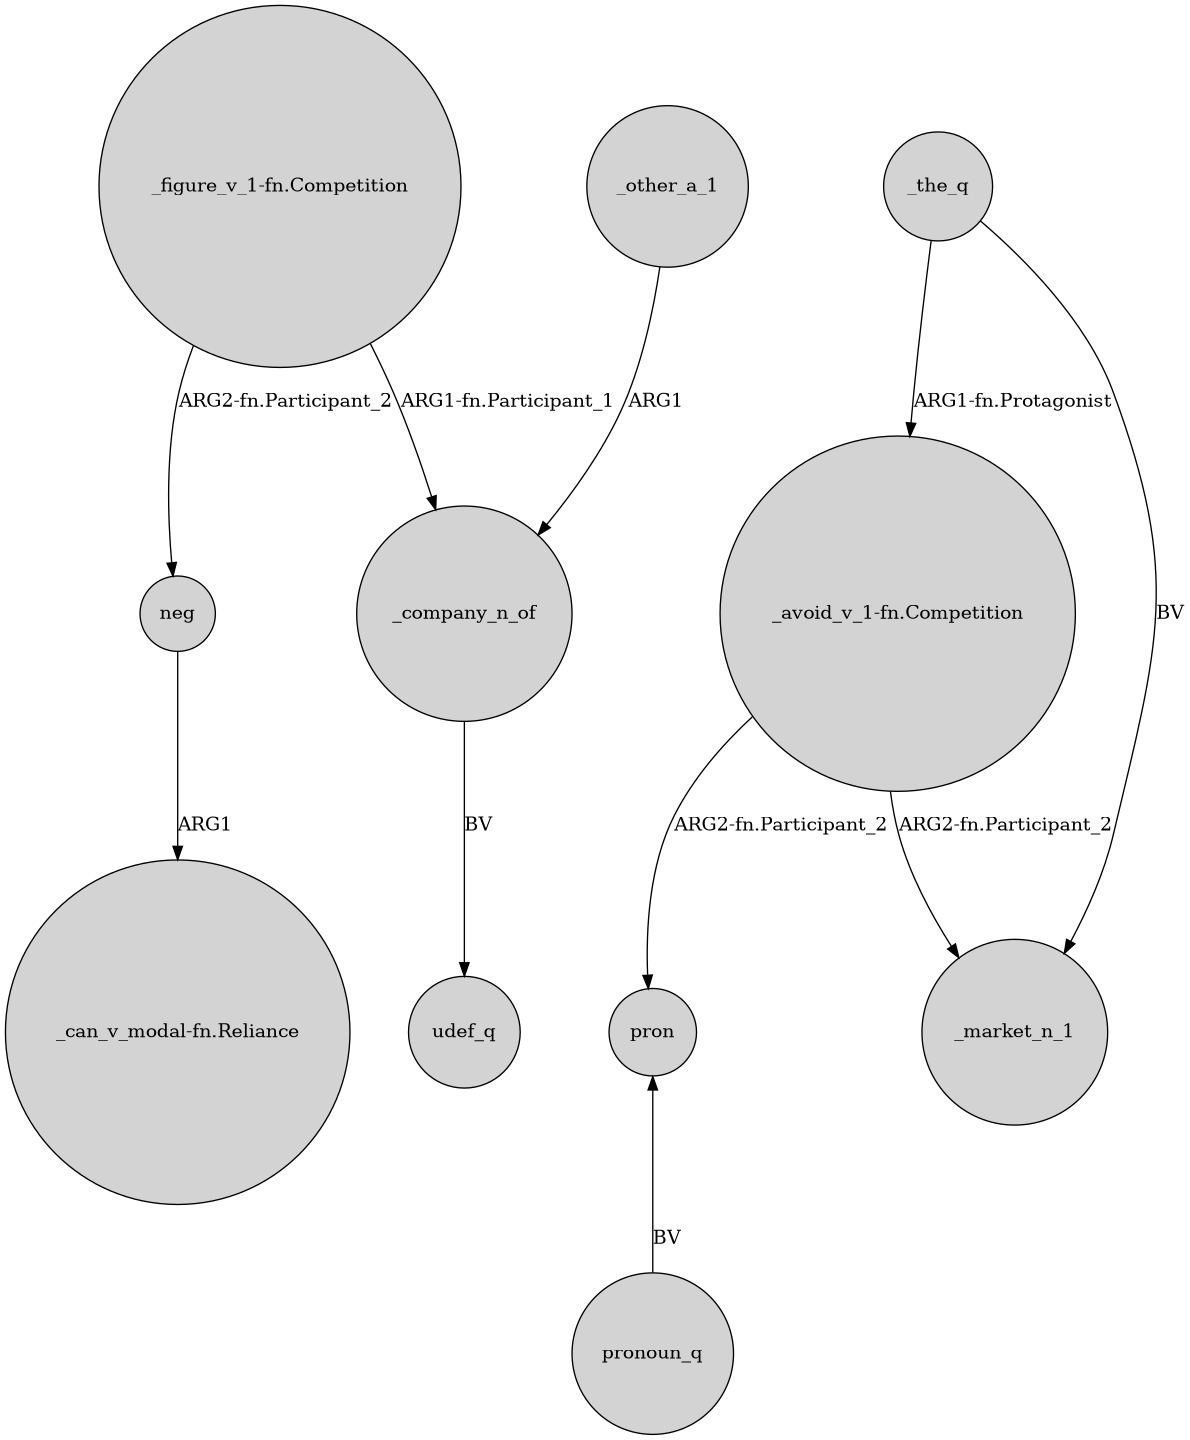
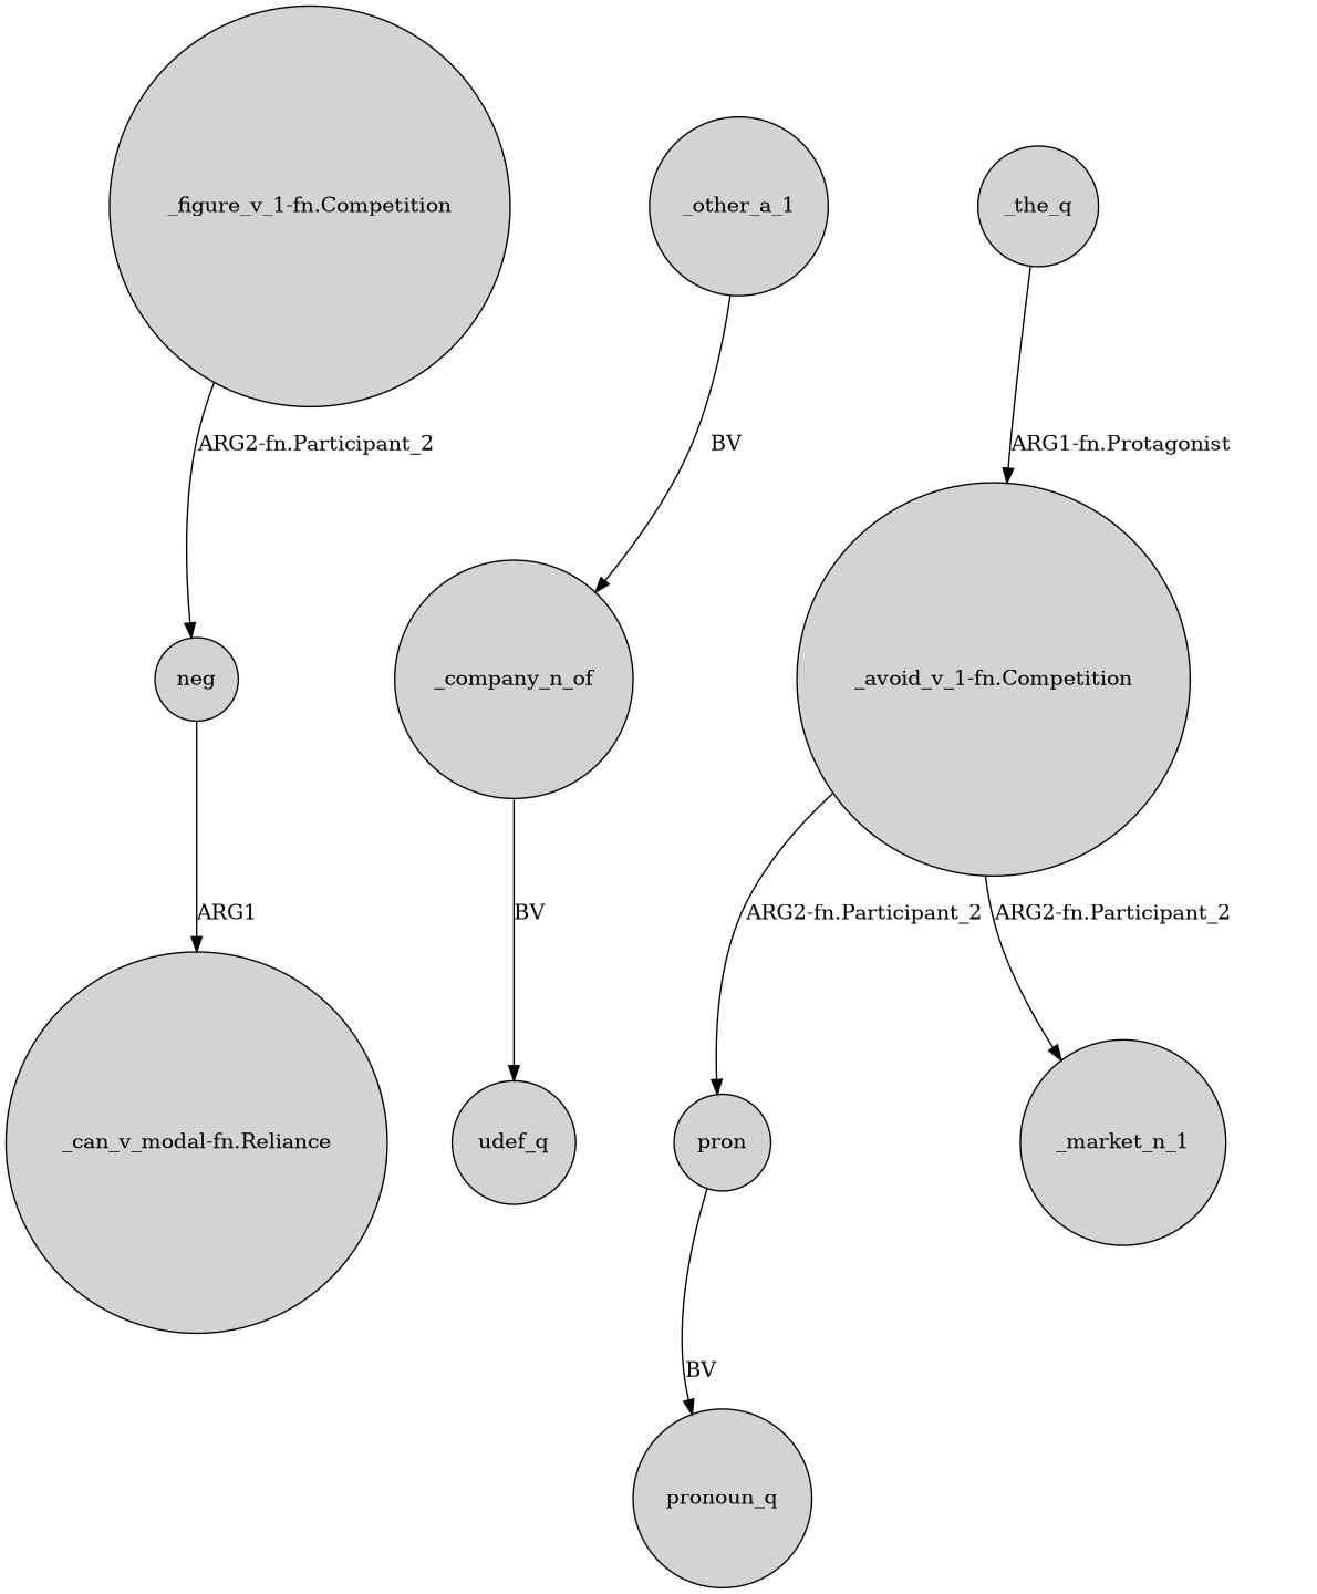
  digraph {
    node [shape=circle style=filled]
    "_figure_v_1-fn.Competition"
    _company_n_of
    neg
    udef_q
    "_can_v_modal-fn.Reliance"
    "_avoid_v_1-fn.Competition"
    _market_n_1
    pron
    _the_q
    pronoun_q
    _other_a_1
-   "_figure_v_1-fn.Competition" -> _company_n_of [label="ARG1-fn.Participant_1"]
    "_figure_v_1-fn.Competition" -> neg [label="ARG2-fn.Participant_2"]
    _company_n_of -> udef_q [label=BV]
    neg -> "_can_v_modal-fn.Reliance" [label=ARG1]
    "_avoid_v_1-fn.Competition" -> _market_n_1 [label="ARG2-fn.Participant_2"]
    "_avoid_v_1-fn.Competition" -> pron [label="ARG2-fn.Participant_2"]
    _the_q -> "_avoid_v_1-fn.Competition" [label="ARG1-fn.Protagonist"]
-   _the_q -> _market_n_1 [label=BV]
-   pronoun_q -> pron [label=BV]
-   _other_a_1 -> _company_n_of [label=ARG1]
+   pron -> pronoun_q [label=BV]
+   _other_a_1 -> _company_n_of [label=BV]
  }
